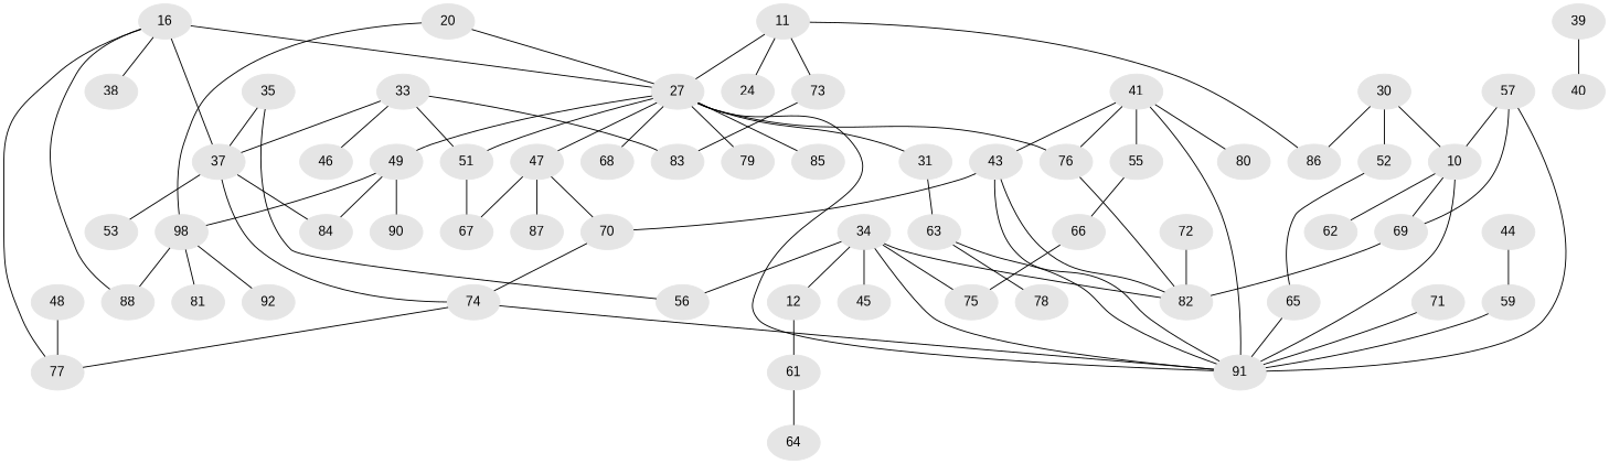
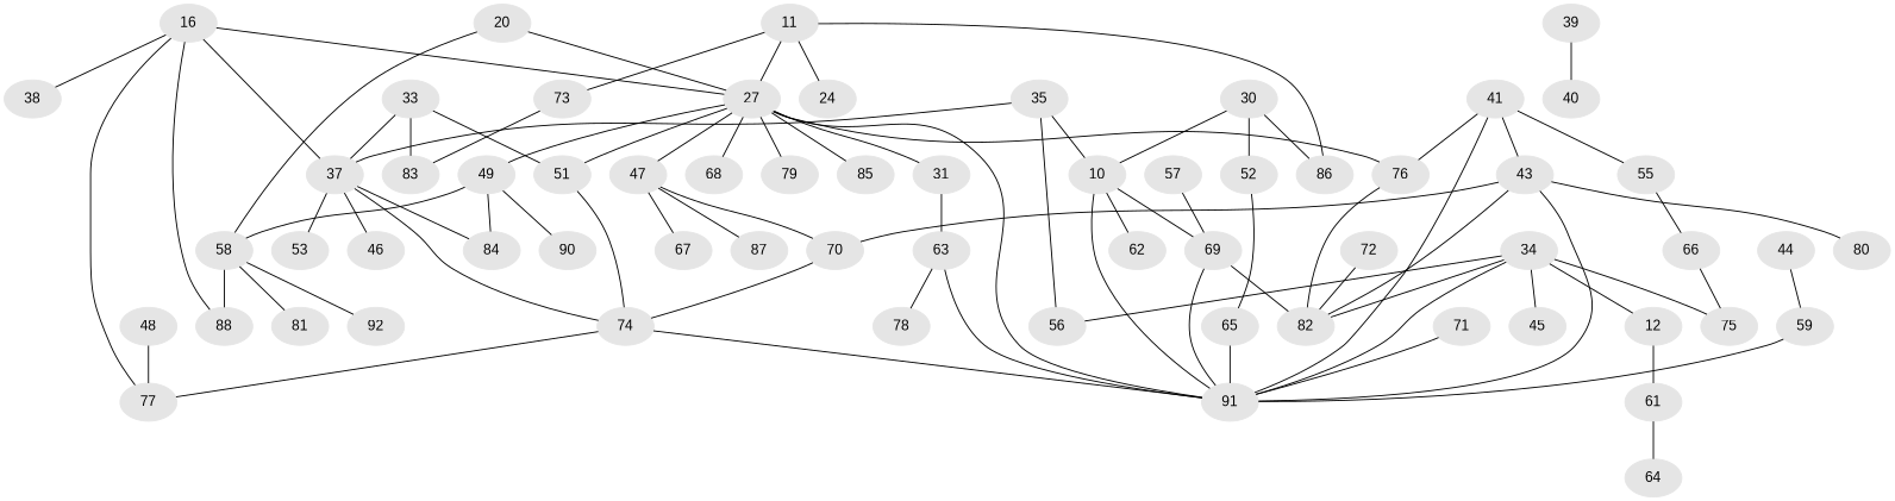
  graph {
    fontname="Liberation Sans"
    node [color=gray90 fontname="Liberation Sans" style=filled]
    edge [fontname="Liberation Sans"]
    11
    24
    27 [super="+4"]
    73
    86
    31
    47 [super="+18"]
    49 [super="+12"]
    51
    68
    76 [super="+10"]
    79
    85
    91 [super="+89+60"]
    44
    59
    83
    16 [super="+8"]
    37 [super="+32"]
    38
    77 [super="+15"]
    88
    46
    53
    74
    84
    20
-   58 [label=98]
+   58
    81
    92
    63
    70
    67
    87
    90
    82 [super="+13"]
    n37 [label=10 super="+28"]
    62
    69 [super="+9"]
    30
    52
    65
    61
    64
    33
    34 [super="+14"]
    n47 [label=12]
    45
    56
    75
    35
    39
    40
    41 [super="+26+22"]
    43
    55
    80
    66
    48
    57
    78
    71
    72
    11 -- 24
    11 -- 27
    11 -- 73
    11 -- 86
    27 -- 31
    27 -- 47
    27 -- 49
    27 -- 51
    27 -- 68
    27 -- 76 [weight=2]
    27 -- 79
    27 -- 85
    27 -- 91
    73 -- 83
    31 -- 63
    47 -- 70
    47 -- 67
    47 -- 87
    49 -- 84
    49 -- 58 [weight=2]
    49 -- 90
-   51 -- 67
+   51 -- 74
    76 -- 82
    44 -- 59
    59 -- 91
    16 -- 27
    16 -- 37 [weight=2]
    16 -- 38
    16 -- 77
    16 -- 88
-   33 -- 46
+   37 -- 46
    37 -- 53
    37 -- 74
    37 -- 84
    74 -- 91
    74 -- 77
    20 -- 27
    20 -- 58
    58 -- 88
    58 -- 81
    58 -- 92
    63 -- 91
    63 -- 78
    70 -- 74
    n37 -- 91
    n37 -- 62
    n37 -- 69
-   57 -- 91
+   69 -- 91
    69 -- 82
    30 -- 86
    30 -- n37
    30 -- 52
    52 -- 65
    65 -- 91
    61 -- 64
    33 -- 51
    33 -- 83
    33 -- 37
    34 -- 91
    34 -- 82
    34 -- n47
    34 -- 45
    34 -- 56
    34 -- 75
    n47 -- 61
    35 -- 37
-   57 -- n37
+   35 -- n37
    35 -- 56
    39 -- 40
    41 -- 76
    41 -- 91
    41 -- 43
    41 -- 55
    43 -- 91
    43 -- 70
    43 -- 82
-   41 -- 80
+   43 -- 80
    55 -- 66
    66 -- 75
    48 -- 77
    57 -- 69
    71 -- 91
    72 -- 82
  }
